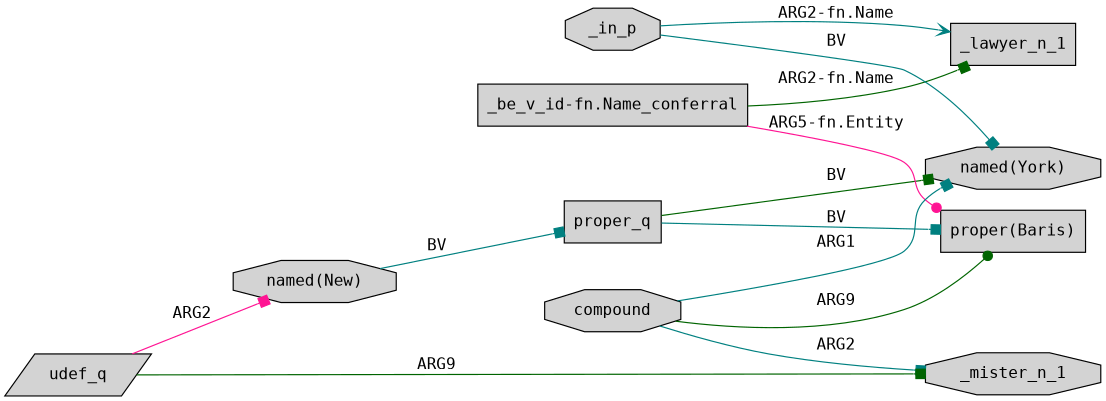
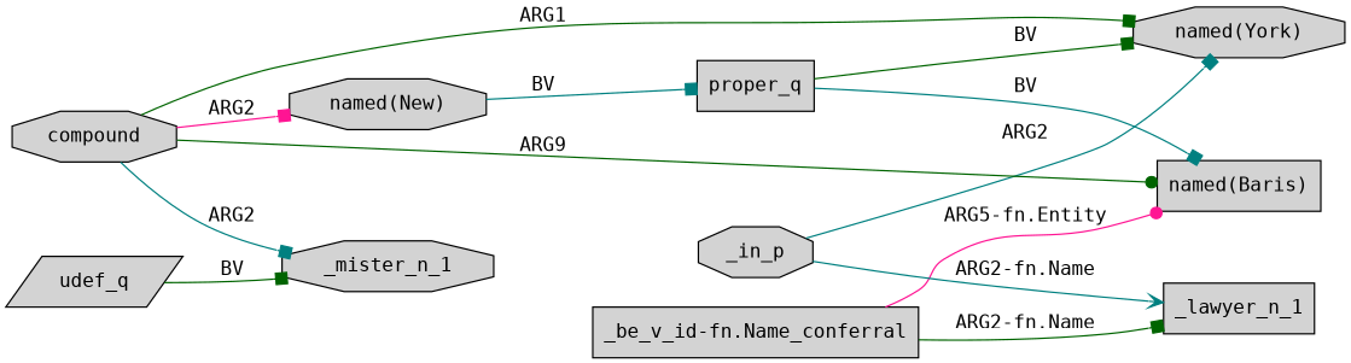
  digraph {
    fontname="DejaVu Sans Mono"
    rankdir=LR
    node [fontname="DejaVu Sans Mono" shape=octagon style=filled]
    edge [arrowhead=box color=darkgreen fontname="DejaVu Sans Mono"]
    proper_q [shape=box]
    "named(York)"
-   "named(Baris)" [shape=box label="proper(Baris)"]
+   "named(Baris)" [shape=box]
    "named(New)"
    "_be_v_id-fn.Name_conferral" [shape=box]
    _lawyer_n_1 [shape=box]
    _in_p
    compound
    _mister_n_1
    udef_q [shape=parallelogram]
    proper_q -> "named(York)" [label=BV]
    proper_q -> "named(Baris)" [color=teal label=BV]
    "named(New)" -> proper_q [color=teal label=BV]
    "_be_v_id-fn.Name_conferral" -> "named(Baris)" [arrowhead=dot color=deeppink label="ARG5-fn.Entity"]
    "_be_v_id-fn.Name_conferral" -> _lawyer_n_1 [label="ARG2-fn.Name"]
-   _in_p -> "named(York)" [color=teal label=BV]
+   _in_p -> "named(York)" [color=teal label=ARG2]
    _in_p -> _lawyer_n_1 [arrowhead=vee color=teal label="ARG2-fn.Name"]
-   compound -> "named(York)" [color=teal label=ARG1]
+   compound -> "named(York)" [label=ARG1]
    compound -> "named(Baris)" [arrowhead=dot label=ARG9]
-   udef_q -> "named(New)" [color=deeppink label=ARG2]
+   compound -> "named(New)" [color=deeppink label=ARG2]
    compound -> _mister_n_1 [color=teal label=ARG2]
-   udef_q -> _mister_n_1 [label=ARG9]
+   udef_q -> _mister_n_1 [label=BV]
  }
